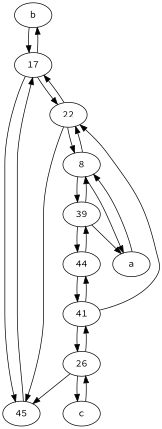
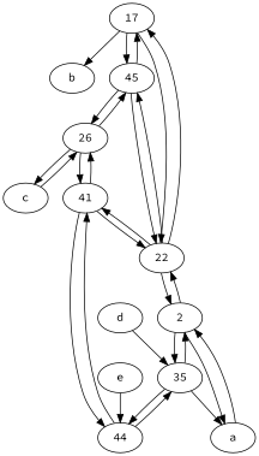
  digraph {
    fontname="Source Code Pro"
    node [fontname="Source Code Pro"]
    edge [fontname="Source Code Pro"]
    b
    17
    45
    22
    41
    26
    44
    c
-   35 [label=39]
-   8
+   35
+   8 [label=2]
    a
-   b -> 17
+   d
+   e
    17 -> b
    17 -> 45
    17 -> 22
    45 -> 17
+   45 -> 22
+   45 -> 26
    22 -> 17
    22 -> 45
+   22 -> 41
    22 -> 8
    41 -> 22
    41 -> 26
    41 -> 44
    26 -> 45
    26 -> 41
    26 -> c
    44 -> 41
    44 -> 35
    c -> 26
    35 -> 44
    35 -> 8
    35 -> a
    8 -> 22
    8 -> 35
    8 -> a
    a -> 8
+   d -> 35
+   e -> 44
  }
